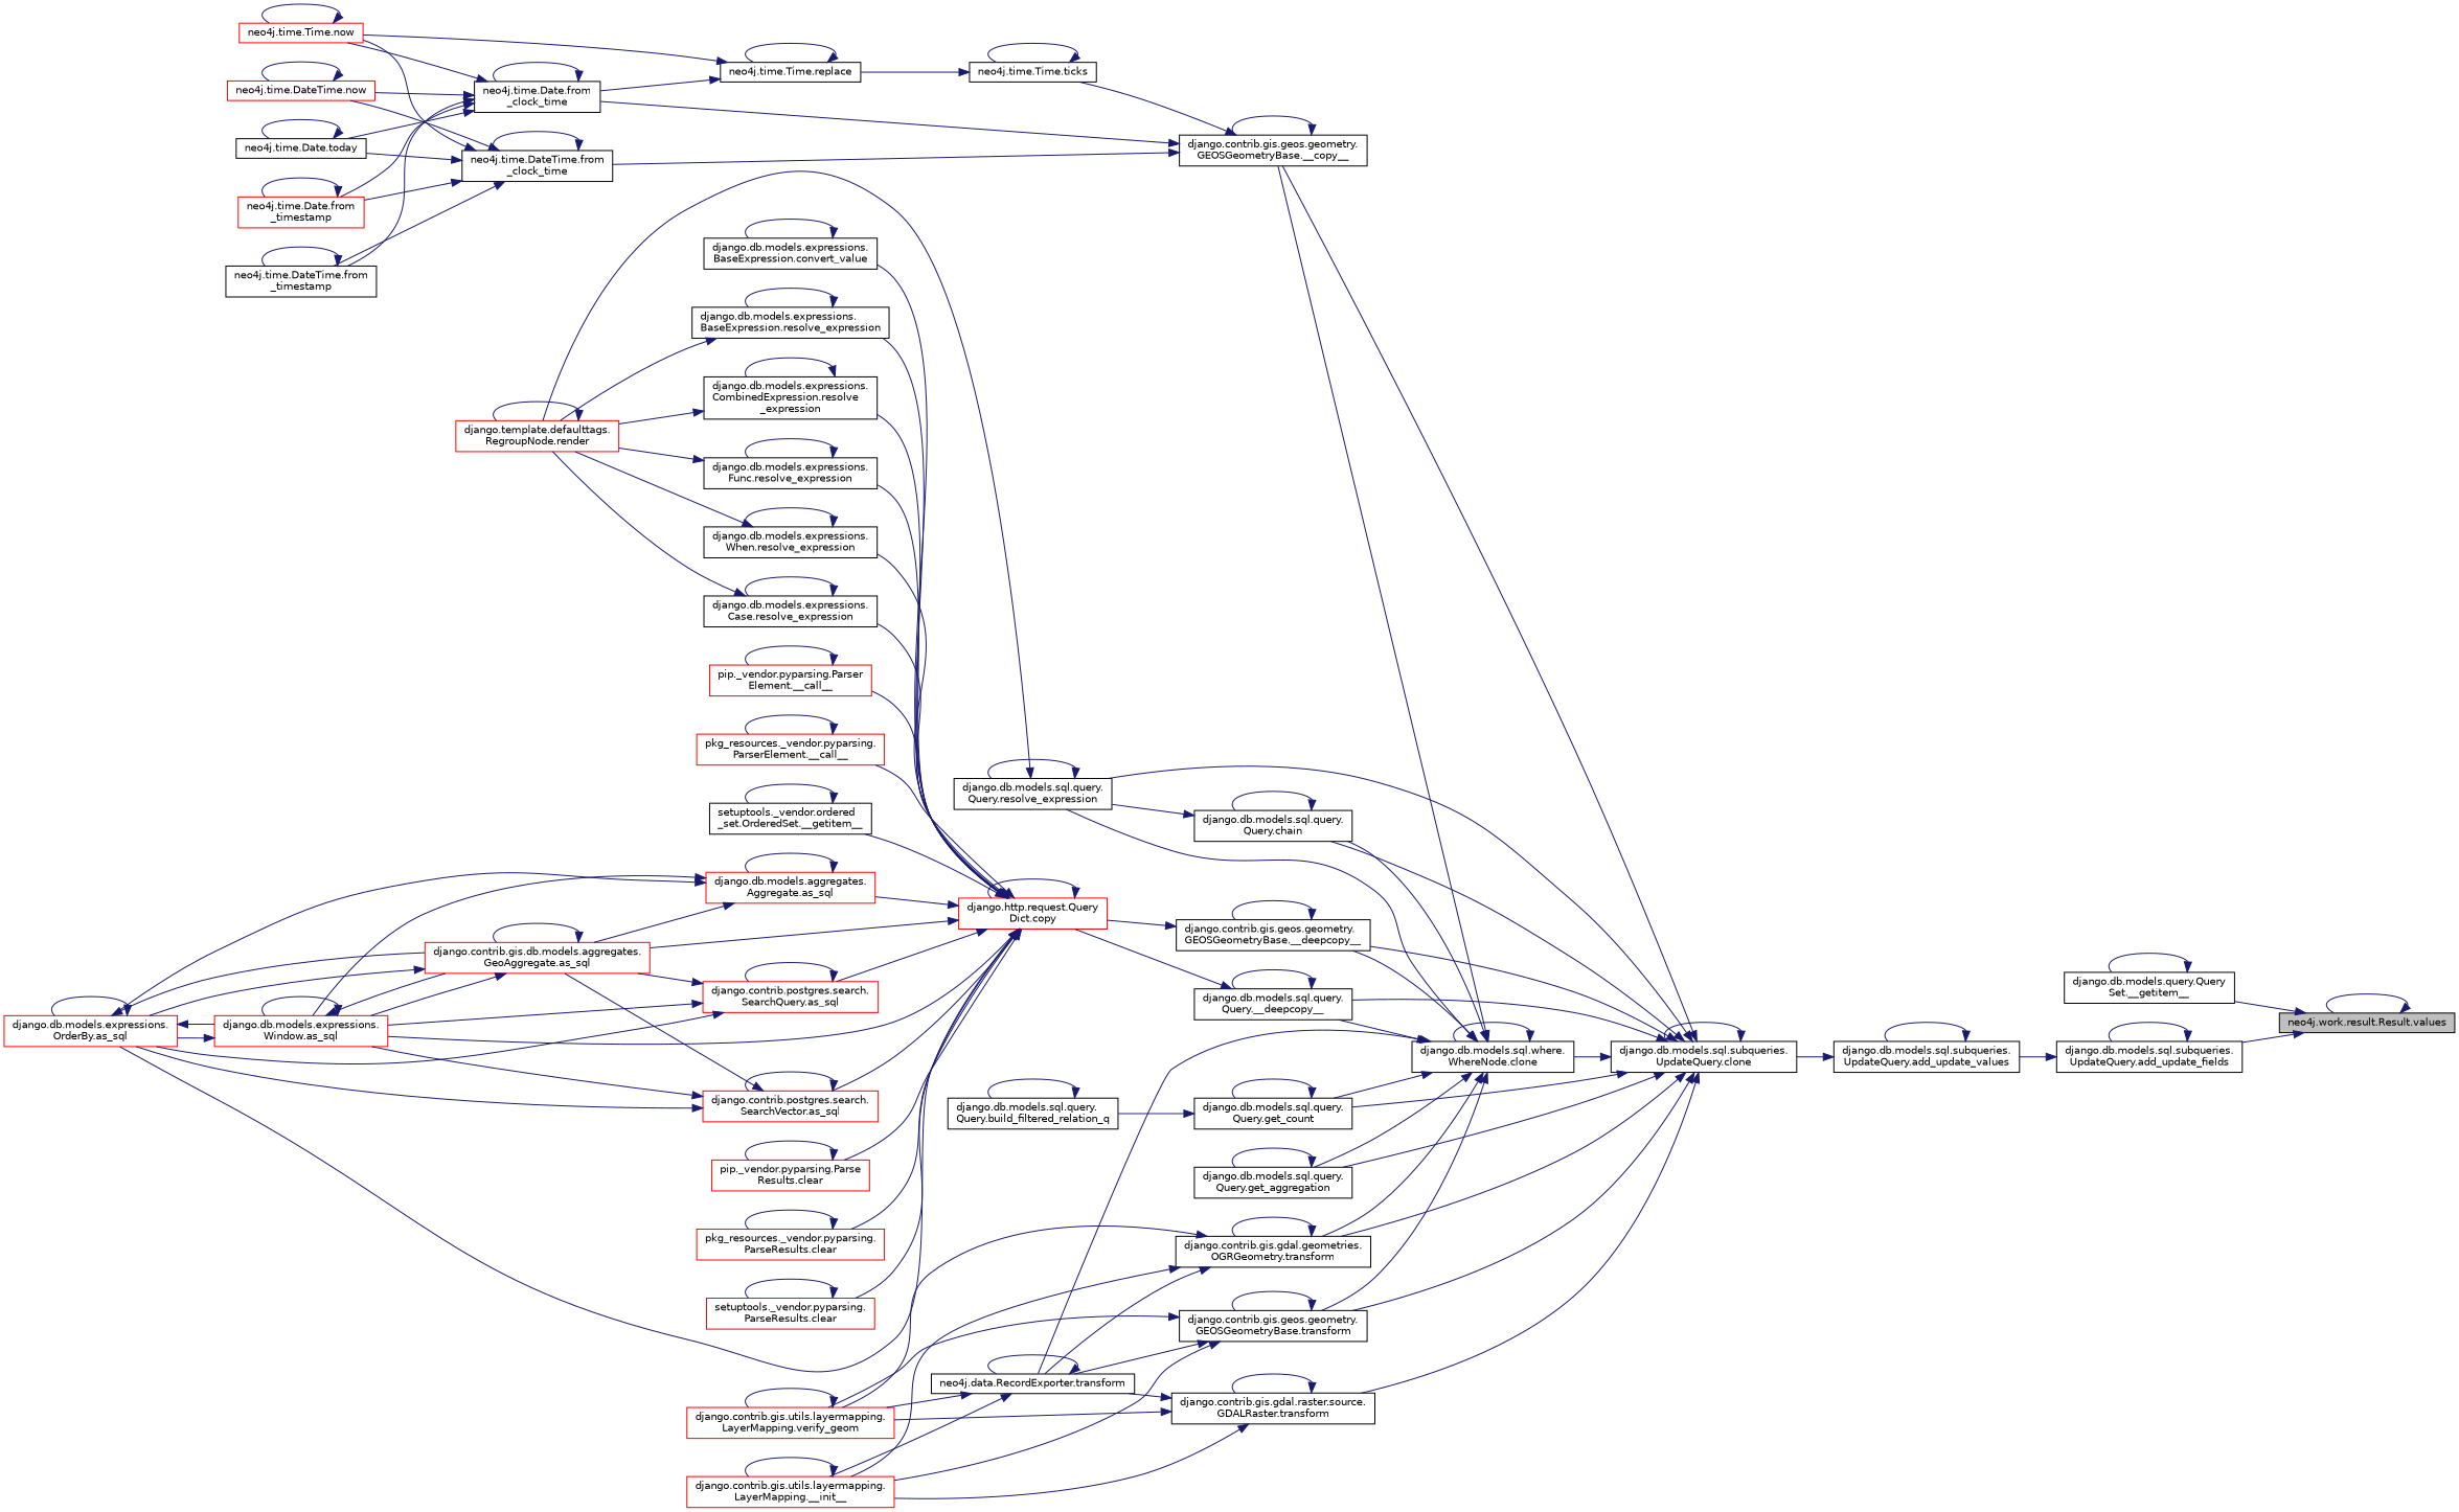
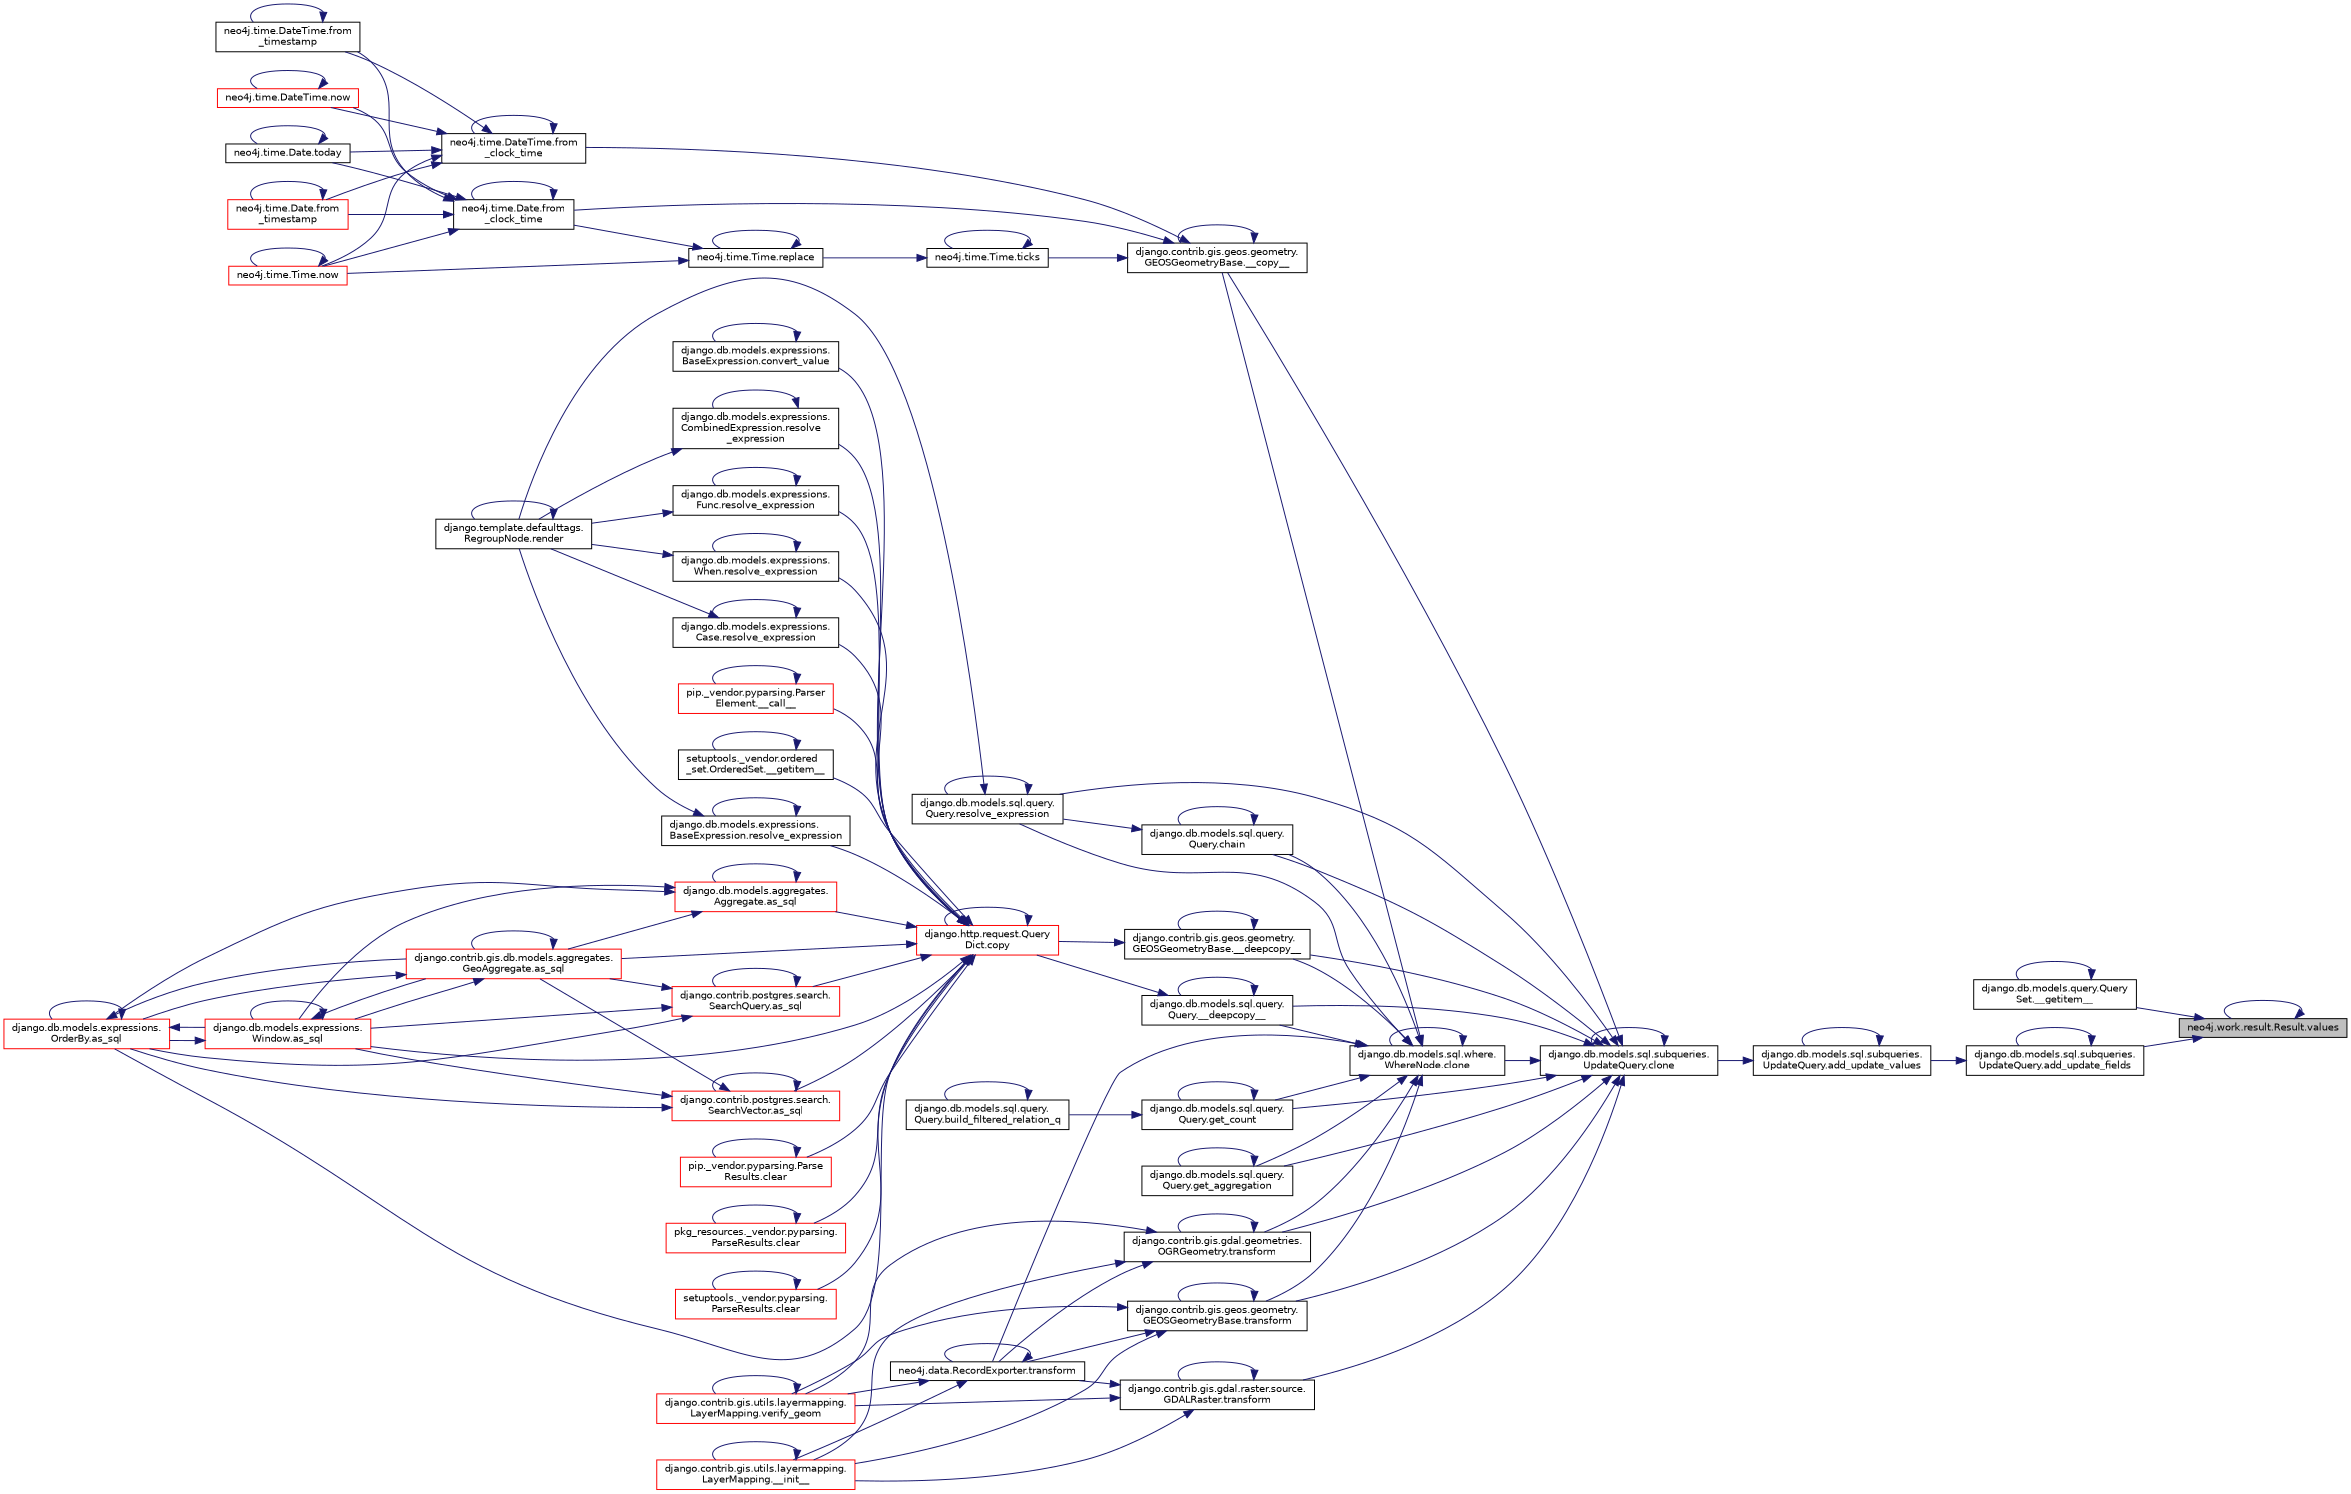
  digraph {
    rankdir=RL
    node [color=black fillcolor=white fontname=Helvetica fontsize=10 shape=record style=filled]
    edge [color=midnightblue dir=back fontname=Helvetica fontsize=10 labelfontname=Helvetica labelfontsize=10 style=solid]
    n1 [fillcolor=grey75 fontcolor=black height=0.2 label="neo4j.work.result.Result.values" width=0.4]
    n2 [height=0.2 label="django.db.models.query.Query\lSet.__getitem__" width=0.4]
    n3 [height=0.2 label="django.db.models.sql.subqueries.\lUpdateQuery.add_update_fields" width=0.4]
    n4 [height=0.2 label="django.db.models.sql.subqueries.\lUpdateQuery.add_update_values" width=0.4]
    n5 [height=0.2 label="django.db.models.sql.subqueries.\lUpdateQuery.clone" width=0.4]
    n6 [height=0.2 label="django.contrib.gis.geos.geometry.\lGEOSGeometryBase.__copy__" width=0.4]
    n7 [height=0.2 label="django.db.models.sql.query.\lQuery.__deepcopy__" width=0.4]
    n8 [height=0.2 label="django.contrib.gis.geos.geometry.\lGEOSGeometryBase.__deepcopy__" width=0.4]
    n9 [height=0.2 label="django.db.models.sql.query.\lQuery.chain" width=0.4]
    n10 [height=0.2 label="django.db.models.sql.query.\lQuery.resolve_expression" width=0.4]
    n11 [height=0.2 label="django.db.models.sql.where.\lWhereNode.clone" width=0.4]
    n12 [height=0.2 label="django.db.models.sql.query.\lQuery.get_aggregation" width=0.4]
    n13 [height=0.2 label="django.db.models.sql.query.\lQuery.get_count" width=0.4]
    n14 [height=0.2 label="django.contrib.gis.gdal.geometries.\lOGRGeometry.transform" width=0.4]
    n15 [height=0.2 label="django.contrib.gis.geos.geometry.\lGEOSGeometryBase.transform" width=0.4]
    n16 [height=0.2 label="django.contrib.gis.gdal.raster.source.\lGDALRaster.transform" width=0.4]
    n17 [height=0.2 label="neo4j.time.Date.from\l_clock_time" width=0.4]
    n18 [height=0.2 label="neo4j.time.DateTime.from\l_clock_time" width=0.4]
    n19 [height=0.2 label="neo4j.time.Time.ticks" width=0.4]
    n20 [color=red height=0.2 label="django.http.request.Query\lDict.copy" width=0.4]
-   n21 [color=red height=0.2 label="django.template.defaulttags.\lRegroupNode.render" width=0.4]
+   n21 [height=0.2 label="django.template.defaulttags.\lRegroupNode.render" width=0.4]
    n22 [height=0.2 label="neo4j.data.RecordExporter.transform" width=0.4]
    n23 [height=0.2 label="django.db.models.sql.query.\lQuery.build_filtered_relation_q" width=0.4]
    n24 [color=red height=0.2 label="django.contrib.gis.utils.layermapping.\lLayerMapping.__init__" width=0.4]
    n25 [color=red height=0.2 label="django.contrib.gis.utils.layermapping.\lLayerMapping.verify_geom" width=0.4]
    n26 [color=red height=0.2 label="neo4j.time.Date.from\l_timestamp" width=0.4]
    n27 [height=0.2 label="neo4j.time.DateTime.from\l_timestamp" width=0.4]
    n28 [color=red height=0.2 label="neo4j.time.Time.now" width=0.4]
    n29 [color=red height=0.2 label="neo4j.time.DateTime.now" width=0.4]
    n30 [height=0.2 label="neo4j.time.Date.today" width=0.4]
    n31 [height=0.2 label="neo4j.time.Time.replace" width=0.4]
    n32 [color=red height=0.2 label="pip._vendor.pyparsing.Parser\lElement.__call__" width=0.4]
-   n33 [color=red height=0.2 label="pkg_resources._vendor.pyparsing.\lParserElement.__call__" width=0.4]
    n34 [height=0.2 label="setuptools._vendor.ordered\l_set.OrderedSet.__getitem__" width=0.4]
    n35 [color=red height=0.2 label="django.db.models.aggregates.\lAggregate.as_sql" width=0.4]
    n36 [color=red height=0.2 label="django.contrib.gis.db.models.aggregates.\lGeoAggregate.as_sql" width=0.4]
    n37 [color=red height=0.2 label="django.db.models.expressions.\lWindow.as_sql" width=0.4]
    n38 [color=red height=0.2 label="django.db.models.expressions.\lOrderBy.as_sql" width=0.4]
    n39 [color=red height=0.2 label="django.contrib.postgres.search.\lSearchVector.as_sql" width=0.4]
    n40 [color=red height=0.2 label="django.contrib.postgres.search.\lSearchQuery.as_sql" width=0.4]
    n41 [color=red height=0.2 label="pip._vendor.pyparsing.Parse\lResults.clear" width=0.4]
    n42 [color=red height=0.2 label="pkg_resources._vendor.pyparsing.\lParseResults.clear" width=0.4]
    n43 [color=red height=0.2 label="setuptools._vendor.pyparsing.\lParseResults.clear" width=0.4]
    n44 [height=0.2 label="django.db.models.expressions.\lBaseExpression.convert_value" width=0.4]
    n45 [height=0.2 label="django.db.models.expressions.\lBaseExpression.resolve_expression" width=0.4]
    n46 [height=0.2 label="django.db.models.expressions.\lCombinedExpression.resolve\l_expression" width=0.4]
    n47 [height=0.2 label="django.db.models.expressions.\lFunc.resolve_expression" width=0.4]
    n48 [height=0.2 label="django.db.models.expressions.\lWhen.resolve_expression" width=0.4]
    n49 [height=0.2 label="django.db.models.expressions.\lCase.resolve_expression" width=0.4]
    n1 -> n1
    n1 -> n2
    n1 -> n3
    n2 -> n2
    n3 -> n3
    n3 -> n4
    n4 -> n4
    n4 -> n5
    n5 -> n5
    n5 -> n6
    n5 -> n7
    n5 -> n8
    n5 -> n9
    n5 -> n10
    n5 -> n11
    n5 -> n12
    n5 -> n13
    n5 -> n14
    n5 -> n15
    n5 -> n16
    n6 -> n6
    n6 -> n17
    n6 -> n18
    n6 -> n19
    n7 -> n7
    n7 -> n20
    n8 -> n8
    n8 -> n20
    n9 -> n9
    n9 -> n10
    n10 -> n10
    n10 -> n21
    n11 -> n6
    n11 -> n7
    n11 -> n8
    n11 -> n9
    n11 -> n10
    n11 -> n11
    n11 -> n12
    n11 -> n13
    n11 -> n14
    n11 -> n15
    n11 -> n22
    n12 -> n12
    n13 -> n13
    n13 -> n23
    n14 -> n14
    n14 -> n22
    n14 -> n24
    n14 -> n25
    n15 -> n15
    n15 -> n22
    n15 -> n24
    n15 -> n25
    n16 -> n16
    n16 -> n22
    n16 -> n24
    n16 -> n25
    n17 -> n17
    n17 -> n26
    n17 -> n27
    n17 -> n28
    n17 -> n29
    n17 -> n30
    n18 -> n18
    n18 -> n26
    n18 -> n27
    n18 -> n28
    n18 -> n29
    n18 -> n30
    n19 -> n19
    n19 -> n31
    n20 -> n20
    n20 -> n32
-   n20 -> n33
    n20 -> n34
    n20 -> n35
    n20 -> n36
    n20 -> n37
    n20 -> n38
    n20 -> n39
    n20 -> n40
    n20 -> n41
    n20 -> n42
    n20 -> n43
    n20 -> n44
    n20 -> n45
    n20 -> n46
    n20 -> n47
    n20 -> n48
    n20 -> n49
    n21 -> n21
    n22 -> n22
    n22 -> n24
    n22 -> n25
    n23 -> n23
    n24 -> n24
    n25 -> n25
    n26 -> n26
    n27 -> n27
    n28 -> n28
    n29 -> n29
    n30 -> n30
    n31 -> n17
    n31 -> n28
    n31 -> n31
    n32 -> n32
-   n33 -> n33
    n34 -> n34
    n35 -> n35
    n35 -> n36
    n35 -> n37
    n35 -> n38
    n36 -> n36
    n36 -> n37
    n36 -> n38
    n37 -> n36
    n37 -> n37
    n37 -> n38
    n38 -> n36
    n38 -> n37
    n38 -> n38
    n39 -> n36
    n39 -> n37
    n39 -> n38
    n39 -> n39
    n40 -> n36
    n40 -> n37
    n40 -> n38
    n40 -> n40
    n41 -> n41
    n42 -> n42
    n43 -> n43
    n44 -> n44
    n45 -> n21
    n45 -> n45
    n46 -> n21
    n46 -> n46
    n47 -> n21
    n47 -> n47
    n48 -> n21
    n48 -> n48
    n49 -> n21
    n49 -> n49
  }
